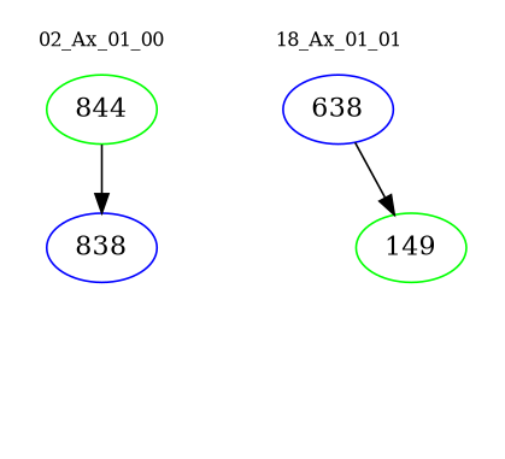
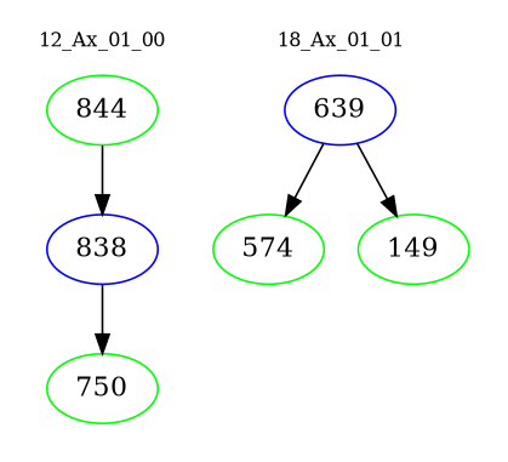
  digraph {
    node [color=green]
    edge [color=black]
    n1 [color=blue label=838]
+   n2 [label=750]
    n3 [label=844]
-   n4 [color=blue label=638]
+   n4 [color=blue label=639]
+   n5 [label=574]
    n6 [label=149]
    subgraph cluster_1 {
      color=white
      fontsize=10
-     label="02_Ax_01_00"
+     label="12_Ax_01_00"
      n1
+     n2
      n3
    }
    subgraph cluster_2 {
      color=white
      fontsize=10
      label="18_Ax_01_01"
      n4
+     n5
      n6
    }
+   n1 -> n2
    n3 -> n1
+   n4 -> n5
    n4 -> n6
  }
